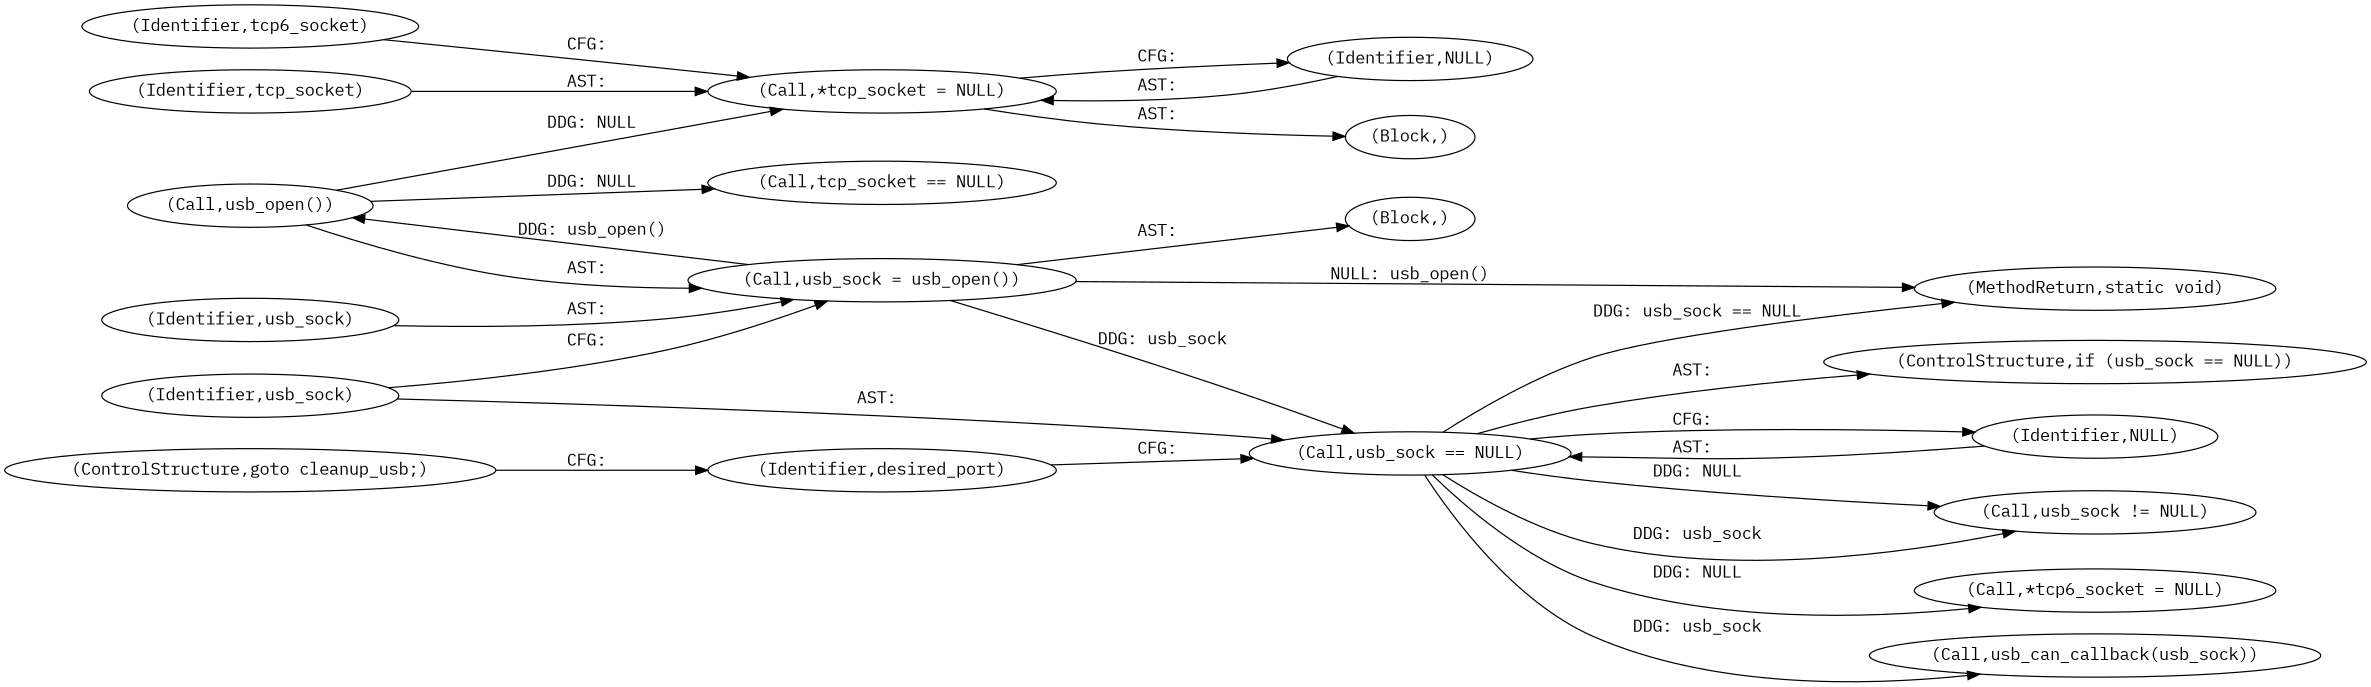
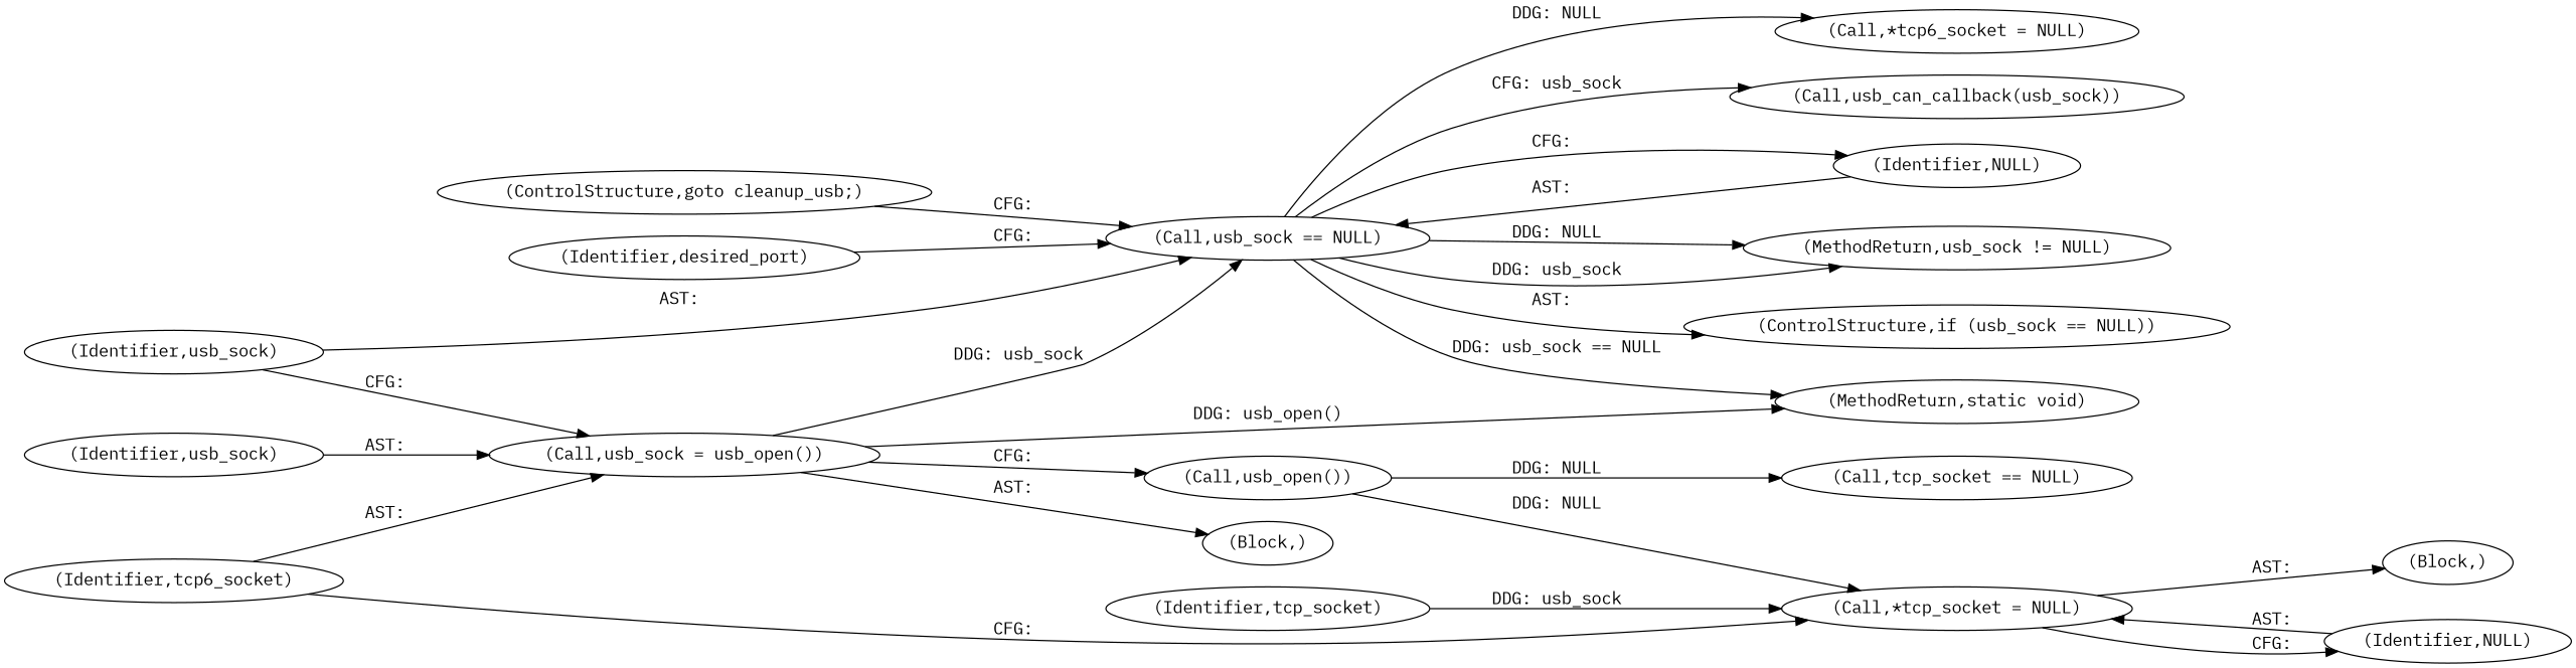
  digraph {
    fontname="IBM Plex Mono"
    rankdir=LR
    node [fontname="IBM Plex Mono"]
    edge [fontname="IBM Plex Mono"]
    n1 [label="(Call,*tcp_socket = NULL)"]
    n2 [label="(Block,)"]
    n3 [label="(Identifier,NULL)"]
    n4 [label="(Call,usb_sock == NULL)"]
    n5 [label="(MethodReturn,static void)"]
    n6 [label="(ControlStructure,if (usb_sock == NULL))"]
    n7 [label="(Identifier,NULL)"]
    n8 [label="(Call,*tcp6_socket = NULL)"]
    n9 [label="(Call,usb_can_callback(usb_sock))"]
-   n10 [label="(Call,usb_sock != NULL)"]
+   n10 [label="(MethodReturn,usb_sock != NULL)"]
    n11 [label="(Call,tcp_socket == NULL)"]
    n12 [label="(Call,usb_sock = usb_open())"]
    n13 [label="(Block,)"]
    n14 [label="(Call,usb_open())"]
    n15 [label="(Identifier,tcp6_socket)"]
    n16 [label="(Identifier,usb_sock)"]
    n17 [label="(Identifier,tcp_socket)"]
    n18 [label="(ControlStructure,goto cleanup_usb;)"]
    n19 [label="(Identifier,desired_port)"]
    n20 [label="(Identifier,usb_sock)"]
    n1 -> n2 [label="AST: "]
    n1 -> n3 [label="CFG: "]
    n3 -> n1 [label="AST: "]
    n4 -> n5 [label="DDG: usb_sock == NULL"]
    n4 -> n6 [label="AST: "]
    n4 -> n7 [label="CFG: "]
    n4 -> n8 [label="DDG: NULL"]
-   n4 -> n9 [label="DDG: usb_sock"]
+   n4 -> n9 [label="CFG: usb_sock"]
    n4 -> n10 [label="DDG: usb_sock"]
    n4 -> n10 [label="DDG: NULL"]
    n7 -> n4 [label="AST: "]
    n12 -> n4 [label="DDG: usb_sock"]
-   n12 -> n5 [label="NULL: usb_open()"]
+   n12 -> n5 [label="DDG: usb_open()"]
    n12 -> n13 [label="AST: "]
-   n12 -> n14 [label="DDG: usb_open()"]
+   n12 -> n14 [label="CFG: "]
    n14 -> n1 [label="DDG: NULL"]
    n14 -> n11 [label="DDG: NULL"]
-   n14 -> n12 [label="AST: "]
+   n15 -> n12 [label="AST: "]
    n15 -> n1 [label="CFG: "]
    n16 -> n12 [label="AST: "]
-   n17 -> n1 [label="AST: "]
-   n18 -> n19 [label="CFG: "]
+   n17 -> n1 [label="DDG: usb_sock"]
+   n18 -> n4 [label="CFG: "]
    n19 -> n4 [label="CFG: "]
    n20 -> n4 [label="AST: "]
    n20 -> n12 [label="CFG: "]
  }
